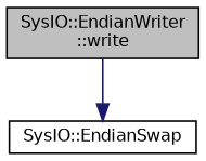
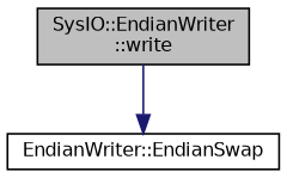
  digraph {
    rankdir=TB
    node [color=black fontname=Helvetica fontsize=10 shape=record style=filled]
    n1 [fillcolor=grey75 fontcolor=black height=0.2 label="SysIO::EndianWriter\l::write" width=0.4]
-   n2 [fillcolor=white height=0.2 label="SysIO::EndianSwap" width=0.4]
+   n2 [fillcolor=white height=0.2 label="EndianWriter::EndianSwap" width=0.4]
    n1 -> n2 [color=midnightblue fontname=Helvetica fontsize=10 labelfontname=Helvetica labelfontsize=10 style=solid]
  }
